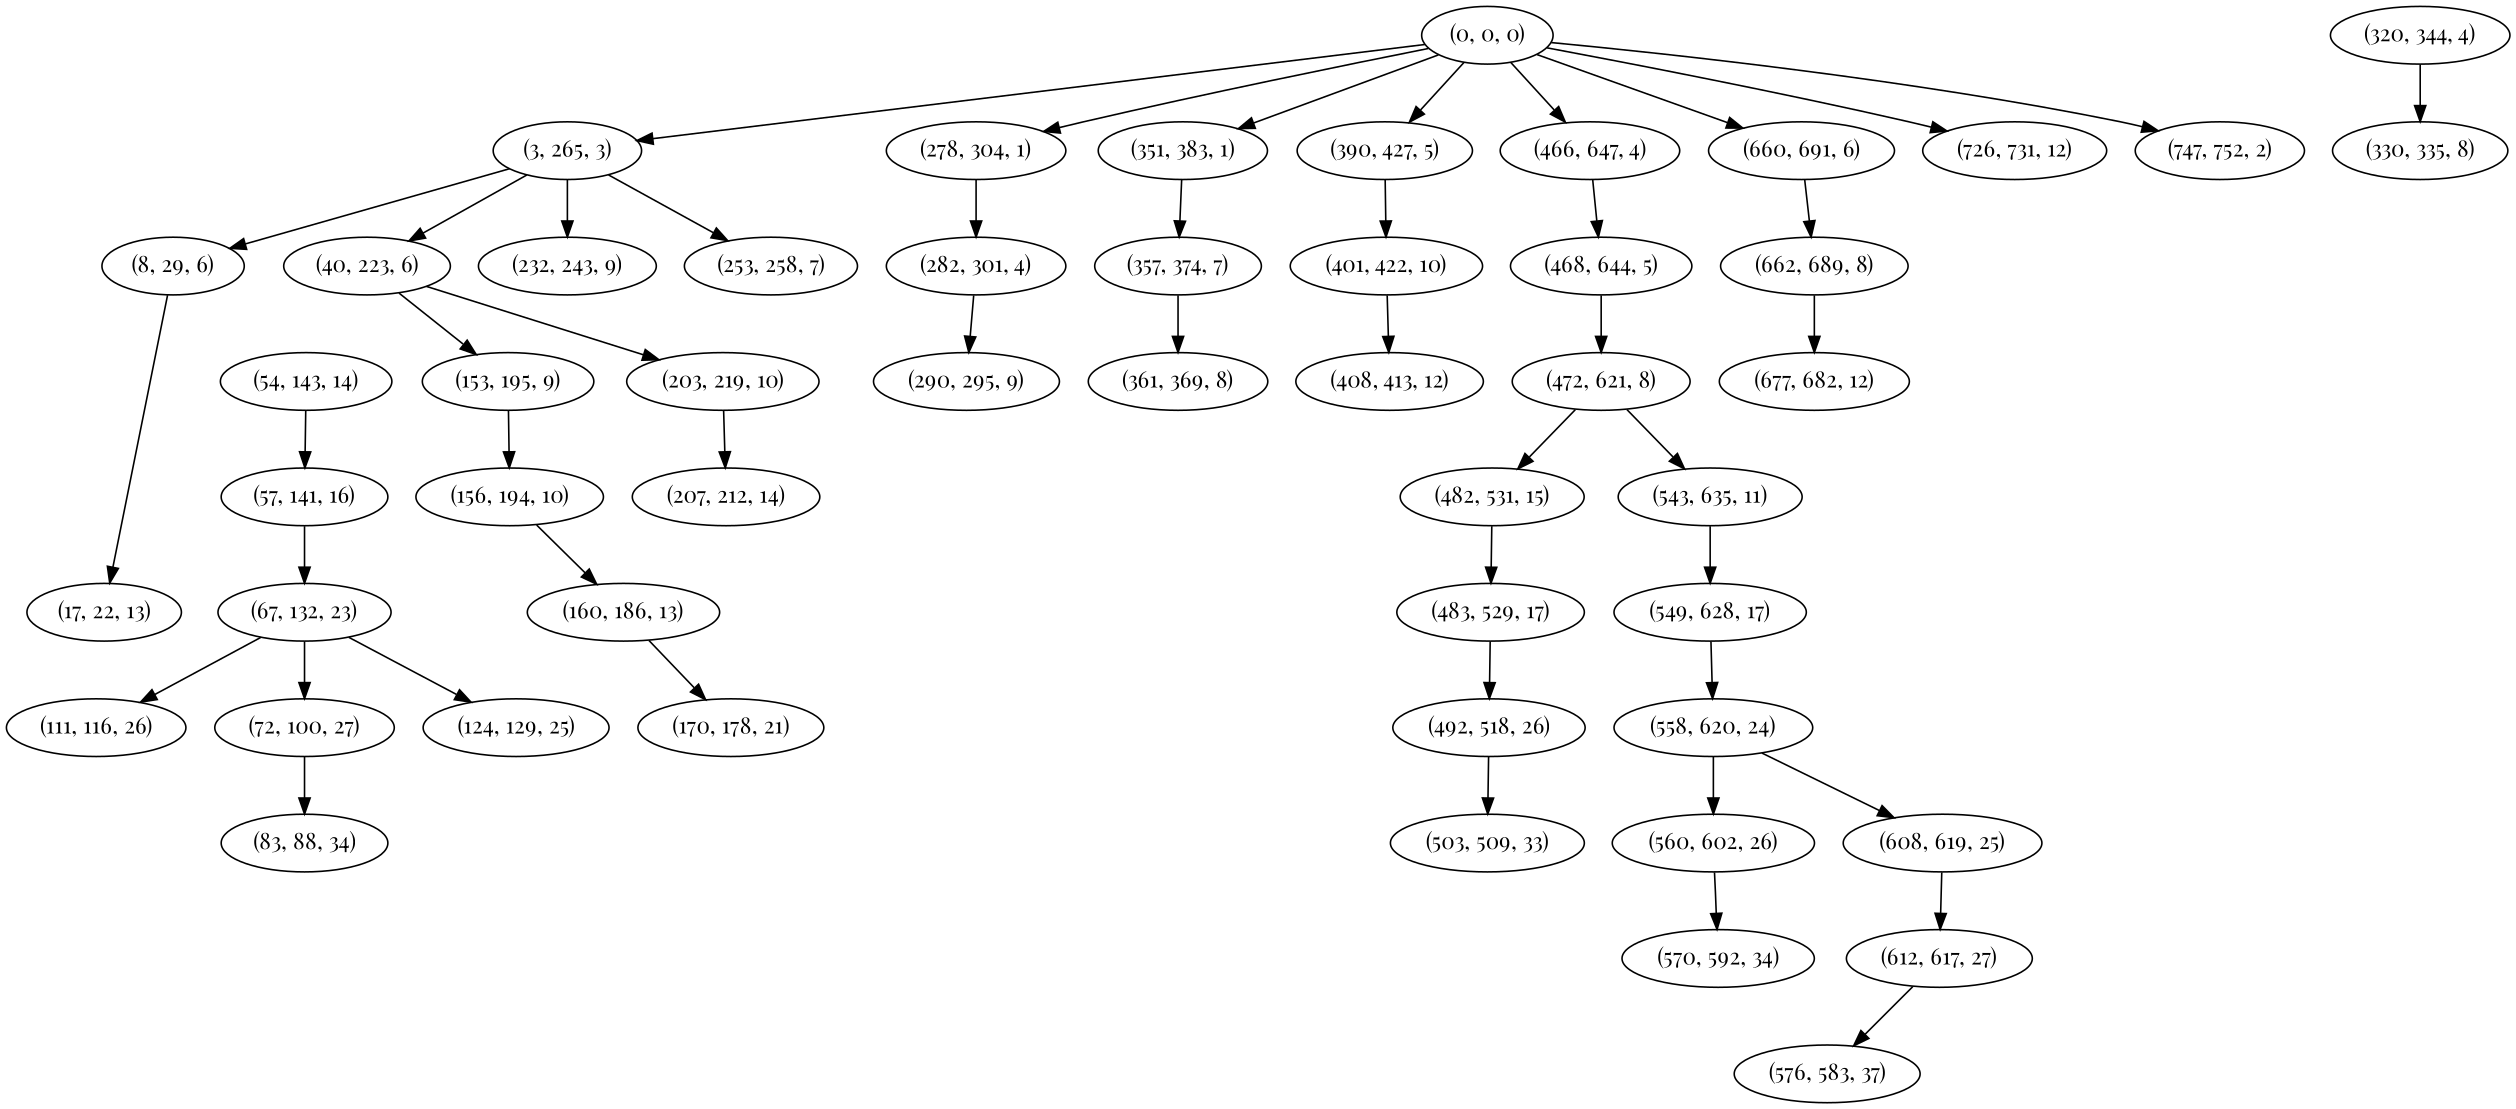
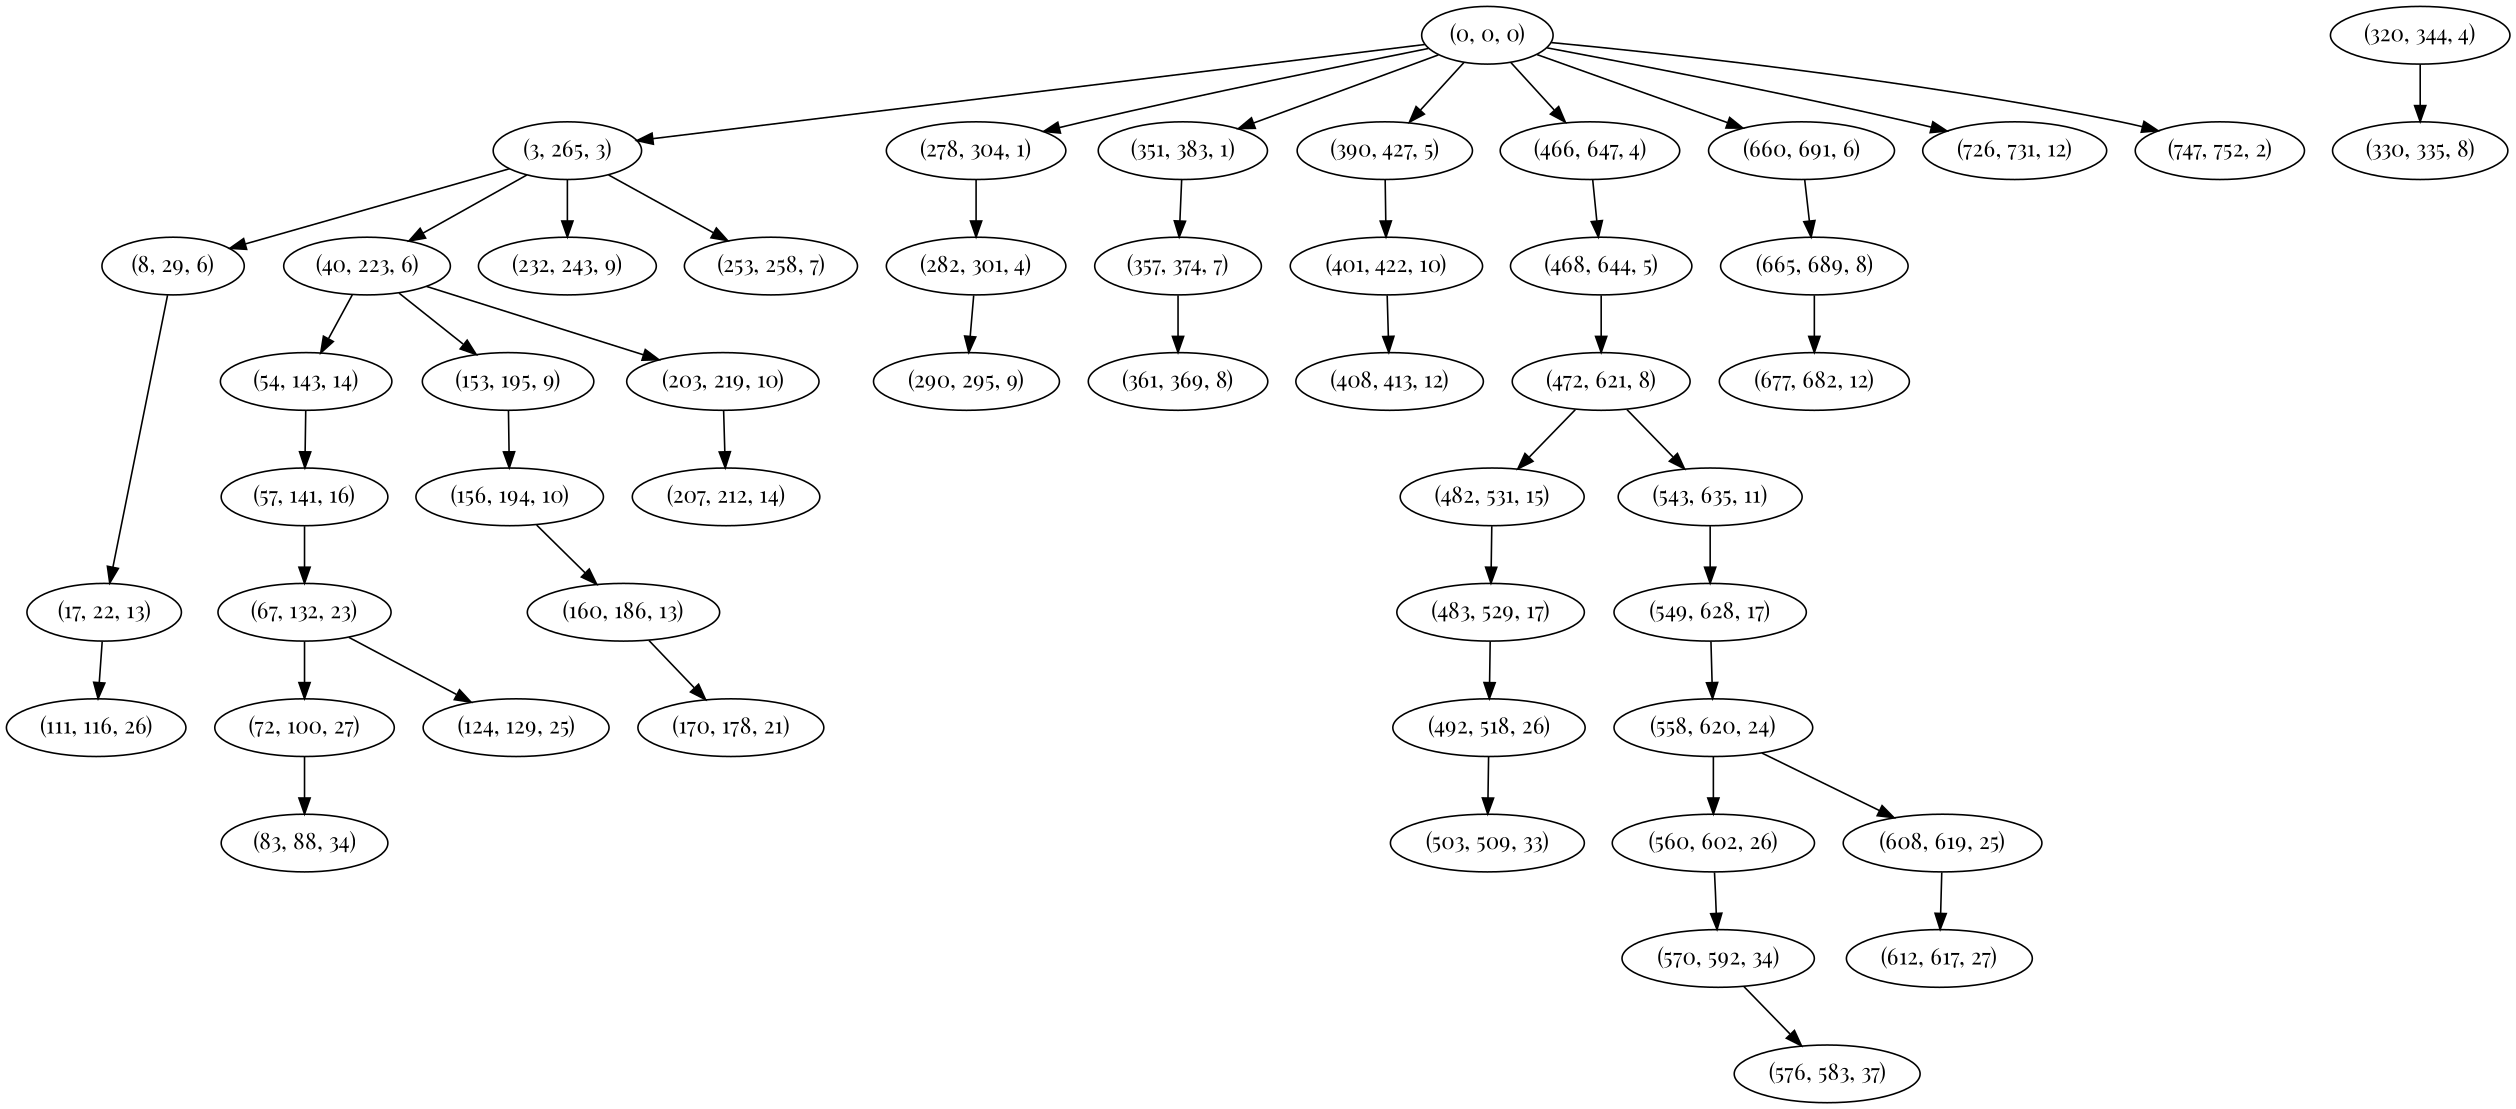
  digraph {
    fontname="Playfair Display"
    node [fontname="Playfair Display"]
    edge [fontname="Playfair Display"]
    "(0, 0, 0)"
    "(3, 265, 3)"
    "(278, 304, 1)"
    "(351, 383, 1)"
    "(390, 427, 5)"
    "(466, 647, 4)"
    "(660, 691, 6)"
    "(726, 731, 12)"
    "(747, 752, 2)"
    "(8, 29, 6)"
    "(40, 223, 6)"
    "(232, 243, 9)"
    "(253, 258, 7)"
    "(282, 301, 4)"
    "(320, 344, 4)"
    "(330, 335, 8)"
    "(357, 374, 7)"
    "(401, 422, 10)"
    "(468, 644, 5)"
-   "(665, 689, 8)" [label="(662, 689, 8)"]
+   "(665, 689, 8)"
    "(17, 22, 13)"
    "(54, 143, 14)"
    "(153, 195, 9)"
    "(203, 219, 10)"
    "(57, 141, 16)"
    "(156, 194, 10)"
    "(207, 212, 14)"
    "(67, 132, 23)"
    "(72, 100, 27)"
    "(111, 116, 26)"
    "(124, 129, 25)"
    "(83, 88, 34)"
    "(160, 186, 13)"
    "(170, 178, 21)"
    "(290, 295, 9)"
    "(361, 369, 8)"
    "(408, 413, 12)"
    n38 [label="(472, 621, 8)"]
    n39 [label="(482, 531, 15)"]
    "(543, 635, 11)"
    "(483, 529, 17)"
    "(549, 628, 17)"
    "(492, 518, 26)"
    "(503, 509, 33)"
    "(558, 620, 24)"
    "(560, 602, 26)"
    "(608, 619, 25)"
    "(570, 592, 34)"
    "(612, 617, 27)"
    "(576, 583, 37)"
    n51 [label="(677, 682, 12)"]
    "(0, 0, 0)" -> "(3, 265, 3)"
    "(0, 0, 0)" -> "(278, 304, 1)"
    "(0, 0, 0)" -> "(351, 383, 1)"
    "(0, 0, 0)" -> "(390, 427, 5)"
    "(0, 0, 0)" -> "(466, 647, 4)"
    "(0, 0, 0)" -> "(660, 691, 6)"
    "(0, 0, 0)" -> "(726, 731, 12)"
    "(0, 0, 0)" -> "(747, 752, 2)"
    "(3, 265, 3)" -> "(8, 29, 6)"
    "(3, 265, 3)" -> "(40, 223, 6)"
    "(3, 265, 3)" -> "(232, 243, 9)"
    "(3, 265, 3)" -> "(253, 258, 7)"
    "(278, 304, 1)" -> "(282, 301, 4)"
    "(351, 383, 1)" -> "(357, 374, 7)"
    "(390, 427, 5)" -> "(401, 422, 10)"
    "(466, 647, 4)" -> "(468, 644, 5)"
    "(660, 691, 6)" -> "(665, 689, 8)"
    "(8, 29, 6)" -> "(17, 22, 13)"
+   "(40, 223, 6)" -> "(54, 143, 14)"
    "(40, 223, 6)" -> "(153, 195, 9)"
    "(40, 223, 6)" -> "(203, 219, 10)"
    "(282, 301, 4)" -> "(290, 295, 9)"
    "(320, 344, 4)" -> "(330, 335, 8)"
    "(357, 374, 7)" -> "(361, 369, 8)"
    "(401, 422, 10)" -> "(408, 413, 12)"
    "(468, 644, 5)" -> n38
    "(665, 689, 8)" -> n51
    "(54, 143, 14)" -> "(57, 141, 16)"
    "(153, 195, 9)" -> "(156, 194, 10)"
    "(203, 219, 10)" -> "(207, 212, 14)"
    "(57, 141, 16)" -> "(67, 132, 23)"
    "(156, 194, 10)" -> "(160, 186, 13)"
    "(67, 132, 23)" -> "(72, 100, 27)"
-   "(67, 132, 23)" -> "(111, 116, 26)"
+   "(17, 22, 13)" -> "(111, 116, 26)"
    "(67, 132, 23)" -> "(124, 129, 25)"
    "(72, 100, 27)" -> "(83, 88, 34)"
    "(160, 186, 13)" -> "(170, 178, 21)"
    n38 -> n39
    n38 -> "(543, 635, 11)"
    n39 -> "(483, 529, 17)"
    "(543, 635, 11)" -> "(549, 628, 17)"
    "(483, 529, 17)" -> "(492, 518, 26)"
    "(549, 628, 17)" -> "(558, 620, 24)"
    "(492, 518, 26)" -> "(503, 509, 33)"
    "(558, 620, 24)" -> "(560, 602, 26)"
    "(558, 620, 24)" -> "(608, 619, 25)"
    "(560, 602, 26)" -> "(570, 592, 34)"
    "(608, 619, 25)" -> "(612, 617, 27)"
-   "(612, 617, 27)" -> "(576, 583, 37)"
+   "(570, 592, 34)" -> "(576, 583, 37)"
  }
